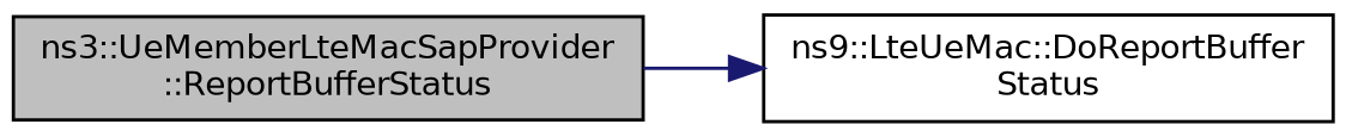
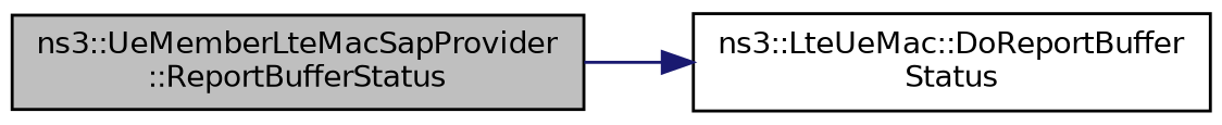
  digraph {
    rankdir=LR
    node [color=black fontname=Helvetica fontsize=10 shape=record style=filled]
    n1 [fillcolor=grey75 fontcolor=black height=0.2 label="ns3::UeMemberLteMacSapProvider\l::ReportBufferStatus" width=0.4]
-   n2 [fillcolor=white height=0.2 label="ns9::LteUeMac::DoReportBuffer\lStatus" width=0.4]
+   n2 [fillcolor=white height=0.2 label="ns3::LteUeMac::DoReportBuffer\lStatus" width=0.4]
    n1 -> n2 [color=midnightblue fontname=Helvetica fontsize=10 labelfontname=Helvetica labelfontsize=10 style=solid]
  }
